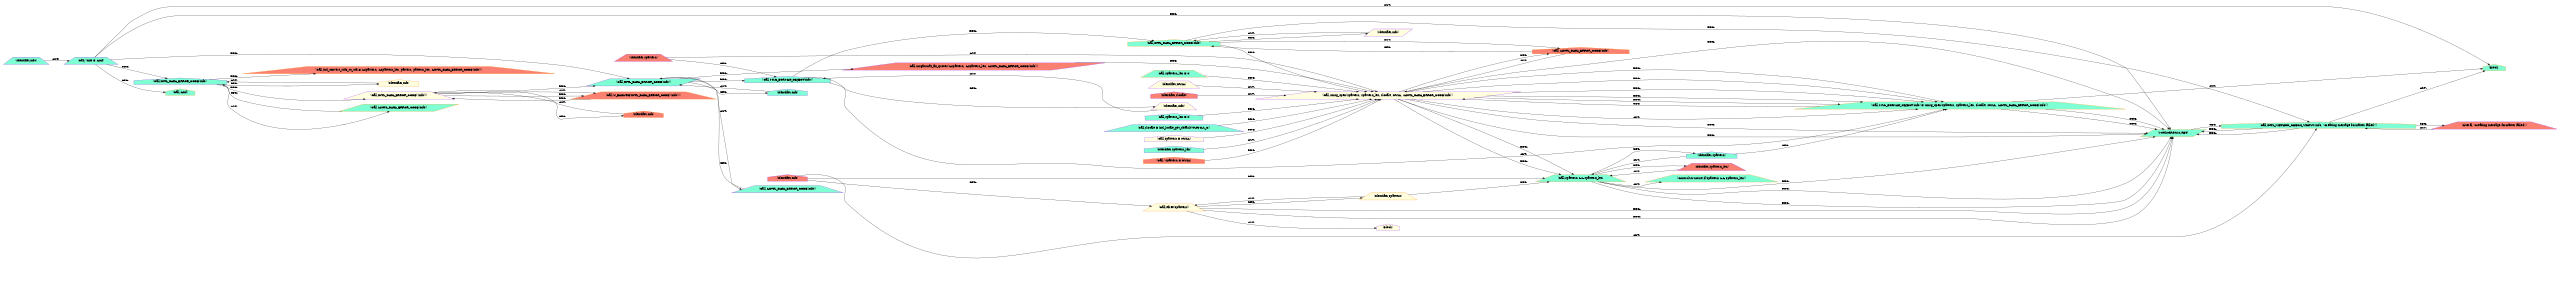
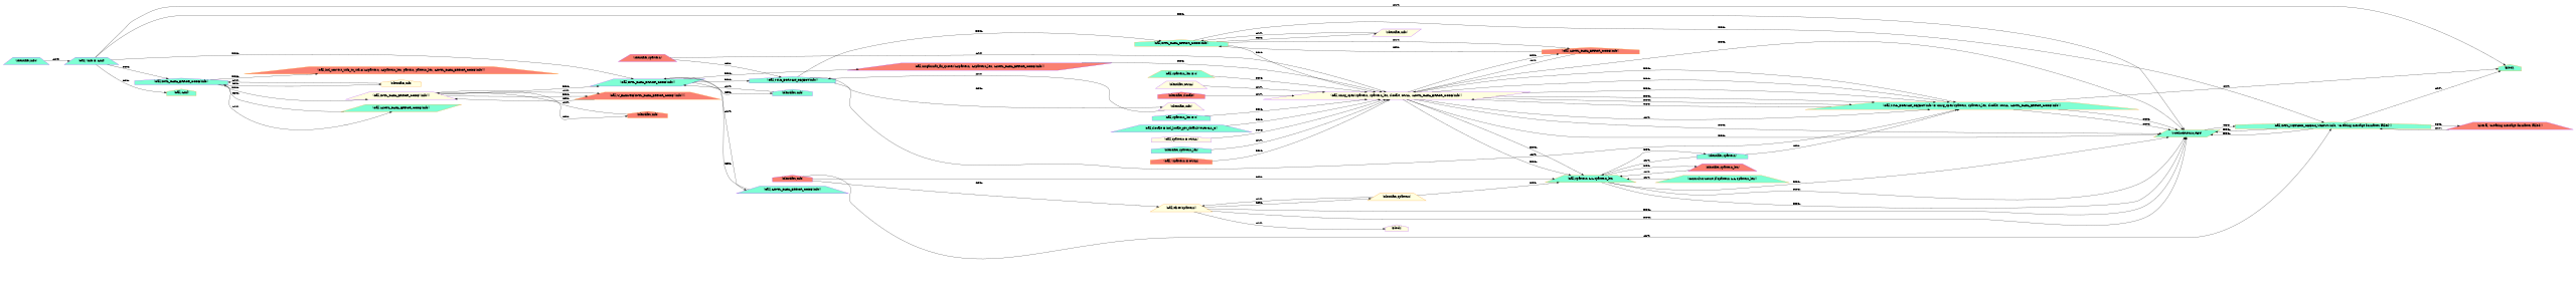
  digraph {
    rankdir=LR
    node [color=purple fillcolor=aquamarine shape=house style=filled]
    n1 [color=darkorange label="(Call,INTL_DATA_ERROR_CODE(mfo))"]
    n2 [fillcolor=lightyellow label="(Call,umsg_open(spattern, spattern_len, slocale, NULL, &INTL_DATA_ERROR_CODE(mfo)))" shape=parallelogram]
    n3 [color=darkorange label="(Call,INTL_METHOD_CHECK_STATUS(mfo, \"Creating message formatter failed\"))"]
    n4 [color=darkorange fillcolor=salmon label="(Call,&INTL_DATA_ERROR_CODE(mfo))"]
    n5 [fillcolor=lightyellow label="(Identifier,mfo)" shape=parallelogram]
    n6 [color=darkorange label="(Call,MSG_FORMAT_OBJECT(mfo) = umsg_open(spattern, spattern_len, slocale, NULL, &INTL_DATA_ERROR_CODE(mfo)))" shape=trapezium]
    n7 [color=darkorange label="(MethodReturn,RET)" shape=parallelogram]
    n8 [color=darkorange label="(Call,spattern && spattern_len)" shape=trapezium]
    n9 [color=darkorange label="(Block,)"]
    n10 [fillcolor=salmon label="(Literal,\"Creating message formatter failed\")" shape=trapezium]
    n11 [label="(Call,MSG_FORMAT_OBJECT(mfo))"]
    n12 [fillcolor=lightyellow label="(Identifier,mfo)" shape=trapezium]
    n13 [label="(Call,INTL_DATA_ERROR_CODE(mfo))" shape=parallelogram]
    n14 [label="(Identifier,mfo)"]
    n15 [label="(Call,&INTL_DATA_ERROR_CODE(mfo))" shape=trapezium]
    n16 [fillcolor=salmon label="(Call,msgformat_fix_quotes(&spattern, &spattern_len, &INTL_DATA_ERROR_CODE(mfo)))" shape=parallelogram]
    n17 [label="(Call,*mfo = &mf)" shape=trapezium]
    n18 [label="(Call,INTL_DATA_ERROR_CODE(mfo))"]
    n19 [color=darkorange label="(Call,&mf)"]
    n20 [fillcolor=lightyellow label="(Call,INTL_DATA_ERROR_CODE((mfo)))" shape=trapezium]
    n21 [color=darkorange label="(Call,&INTL_DATA_ERROR_CODE(mfo))" shape=parallelogram]
    n22 [color=darkorange fillcolor=salmon label="(Call,intl_convert_utf8_to_utf16(&spattern, &spattern_len, pattern, pattern_len, &INTL_DATA_ERROR_CODE(mfo)))" shape=trapezium]
    n23 [color=darkorange fillcolor=lightyellow label="(Identifier,mfo)"]
    n24 [color=darkorange fillcolor=salmon label="(Identifier,mfo)"]
    n25 [color=darkorange fillcolor=salmon label="(Call,U_FAILURE(INTL_DATA_ERROR_CODE((mfo))))" shape=trapezium]
    n26 [color=darkorange label="(ControlStructure,if(spattern && spattern_len))" shape=trapezium]
    n27 [fillcolor=salmon label="(Identifier,spattern_len)" shape=trapezium]
    n28 [label="(Identifier,spattern)"]
    n29 [color=darkorange fillcolor=lightyellow label="(Call,efree(spattern))" shape=trapezium]
    n30 [fillcolor=lightyellow label="(Block,)"]
    n31 [color=darkorange fillcolor=lightyellow label="(Identifier,spattern)" shape=trapezium]
    n32 [label="(Call,spattern_len = 0)"]
    n33 [fillcolor=salmon label="(Identifier,mfo)"]
    n34 [fillcolor=salmon label="(Identifier,spattern)" shape=trapezium]
    n35 [fillcolor=lightyellow label="(Identifier,NULL)" shape=trapezium]
    n36 [fillcolor=salmon label="(Identifier,slocale)"]
    n37 [label="(Call,slocale = intl_locale_get_default(TSRMLS_C))" shape=trapezium]
    n38 [fillcolor=lightyellow label="(Call,spattern = NULL)"]
    n39 [label="(Identifier,spattern_len)"]
    n40 [color=darkorange fillcolor=salmon label="(Call,*spattern = NULL)"]
    n41 [color=darkorange label="(Call,spattern_len = 0)" shape=trapezium]
    n42 [label="(Identifier,mfo)" shape=trapezium]
    n1 -> n2 [label="DDG: "]
    n1 -> n3 [label="DDG: "]
    n1 -> n4 [label="AST: "]
    n1 -> n5 [label="CFG: "]
    n2 -> n4 [label="CFG: "]
    n2 -> n6 [label="AST: "]
    n2 -> n6 [label="DDG: "]
    n2 -> n6 [label="DDG: "]
    n2 -> n6 [label="DDG: "]
    n2 -> n6 [label="DDG: "]
    n2 -> n6 [label="DDG: "]
    n2 -> n7 [label="DDG: "]
    n2 -> n7 [label="DDG: "]
    n2 -> n7 [label="DDG: "]
    n2 -> n8 [label="DDG: "]
    n2 -> n8 [label="DDG: "]
    n3 -> n7 [label="DDG: "]
    n3 -> n7 [label="DDG: "]
    n3 -> n9 [label="AST: "]
    n3 -> n10 [label="CFG: "]
    n4 -> n1 [label="CFG: "]
    n4 -> n2 [label="AST: "]
    n5 -> n1 [label="AST: "]
    n6 -> n2 [label="CFG: "]
    n6 -> n7 [label="DDG: "]
    n6 -> n7 [label="DDG: "]
    n6 -> n9 [label="AST: "]
    n7 -> n3 [label="CFG: "]
    n8 -> n7 [label="DDG: "]
    n8 -> n7 [label="DDG: "]
    n8 -> n7 [label="DDG: "]
-   n8 -> n26 [label="AST: "]
+   n26 -> n8 [label="AST: "]
    n8 -> n27 [label="CFG: "]
    n8 -> n28 [label="CFG: "]
    n10 -> n3 [label="AST: "]
    n11 -> n1 [label="DDG: "]
    n11 -> n6 [label="AST: "]
    n11 -> n12 [label="CFG: "]
    n12 -> n11 [label="AST: "]
    n13 -> n11 [label="DDG: "]
    n13 -> n14 [label="CFG: "]
    n13 -> n15 [label="AST: "]
    n13 -> n16 [label="DDG: "]
    n14 -> n13 [label="AST: "]
    n15 -> n13 [label="CFG: "]
    n16 -> n2 [label="DDG: "]
    n17 -> n7 [label="DDG: "]
    n17 -> n9 [label="AST: "]
    n17 -> n13 [label="DDG: "]
    n17 -> n18 [label="DDG: "]
    n17 -> n19 [label="CFG: "]
    n18 -> n20 [label="DDG: "]
    n18 -> n21 [label="AST: "]
    n18 -> n22 [label="DDG: "]
    n18 -> n23 [label="CFG: "]
    n20 -> n13 [label="DDG: "]
    n20 -> n24 [label="CFG: "]
    n20 -> n25 [label="AST: "]
    n20 -> n25 [label="DDG: "]
    n21 -> n18 [label="CFG: "]
    n23 -> n18 [label="AST: "]
    n24 -> n20 [label="AST: "]
-   n25 -> n20 [label="DDG: "]
+   n25 -> n20 [label="CFG: "]
    n27 -> n8 [label="AST: "]
    n28 -> n6 [label="CFG: "]
    n28 -> n8 [label="AST: "]
    n29 -> n7 [label="DDG: "]
    n29 -> n7 [label="DDG: "]
    n29 -> n30 [label="AST: "]
    n29 -> n31 [label="CFG: "]
    n31 -> n8 [label="CFG: "]
    n31 -> n29 [label="AST: "]
    n32 -> n2 [label="DDG: "]
    n33 -> n3 [label="AST: "]
    n33 -> n8 [label="CFG: "]
    n33 -> n29 [label="CFG: "]
    n34 -> n2 [label="AST: "]
    n34 -> n11 [label="CFG: "]
    n35 -> n2 [label="AST: "]
    n36 -> n2 [label="AST: "]
    n37 -> n2 [label="DDG: "]
    n38 -> n2 [label="DDG: "]
    n39 -> n2 [label="AST: "]
    n40 -> n2 [label="DDG: "]
    n41 -> n2 [label="DDG: "]
    n42 -> n17 [label="AST: "]
  }
